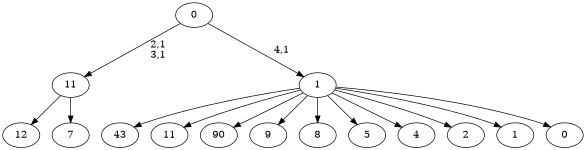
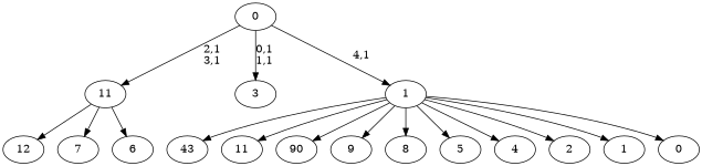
  digraph {
    n1 [label=43]
    n2 [label=12]
    n3 [label=11]
    n4 [label=90]
    n5 [label=9]
    n6 [label=8]
    n7 [label=7]
+   n8 [label=6]
    11
    n10 [label=5]
    n11 [label=4]
+   n12 [label=3]
    n13 [label=2]
    n14 [label=1]
    n15 [label=0]
    1
    0
    11 -> n2
    11 -> n7
+   11 -> n8
    1 -> n1
    1 -> n3
    1 -> n4
    1 -> n5
    1 -> n6
    1 -> n10
    1 -> n11
    1 -> n13
    1 -> n14
    1 -> n15
    0 -> 11 [label="2,1\n3,1"]
+   0 -> n12 [label="0,1\n1,1"]
    0 -> 1 [label="4,1"]
  }
